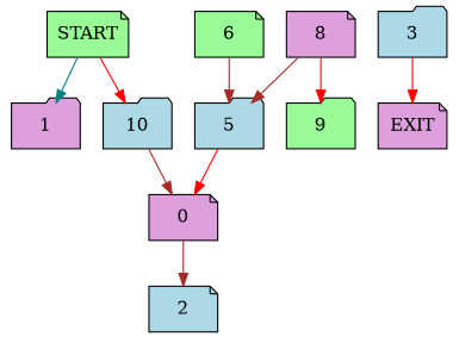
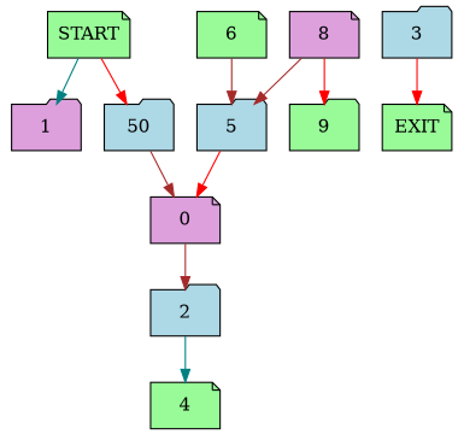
  digraph {
    node [fillcolor=palegreen shape=note style=filled]
    edge [color=red]
    n1 [label=START]
    1 [fillcolor=plum shape=folder]
-   10 [fillcolor=lightblue shape=folder]
+   10 [fillcolor=lightblue shape=folder label=50]
    n4 [fillcolor=plum label=0]
-   n5 [fillcolor=plum label=EXIT]
-   2 [fillcolor=lightblue]
+   n5 [label=EXIT]
+   2 [fillcolor=lightblue shape=folder]
+   4
    3 [fillcolor=lightblue shape=folder]
    5 [fillcolor=lightblue shape=folder]
    6
    8 [fillcolor=plum]
    9 [shape=folder]
    n1 -> 1 [color=teal]
    n1 -> 10
    10 -> n4 [color=brown]
    n4 -> 2 [color=brown]
+   2 -> 4 [color=teal]
    3 -> n5
    5 -> n4
    6 -> 5 [color=brown]
    8 -> 5 [color=brown]
    8 -> 9
  }
